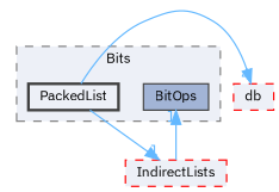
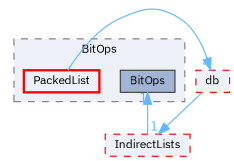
  digraph {
    compound=true
    fontname="IBM Plex Sans"
    node [color=grey25 fillcolor="#edf0f7" fontname="IBM Plex Sans" fontsize=10 shape=box style="filled,dashed"]
    edge [color=steelblue1 fontcolor=steelblue1 fontname="IBM Plex Sans" fontsize=10 headlabel=1 labeldistance=1.5 labelfontname=Helvetica labelfontsize=10]
    n1 [fillcolor="#a2b4d6" height=0.2 label=BitOps style=filled width=0.4]
-   n2 [height=0.2 label=PackedList style="filled,bold" width=0.4]
+   n2 [color=red height=0.2 label=PackedList style="filled,bold" width=0.4]
    n3 [color=red height=0.2 label=IndirectLists width=0.4]
    n4 [color=red height=0.2 label=db width=0.4]
    subgraph cluster_1 {
      bgcolor="#edf0f7"
      fontsize=10
-     label=Bits
+     label=BitOps
      pencolor=grey50
      style="filled,dashed"
      n1
      n2
    }
-   n2 -> n3
+   n4 -> n3
    n2 -> n4 [headlabel=4]
    n3 -> n1
  }
